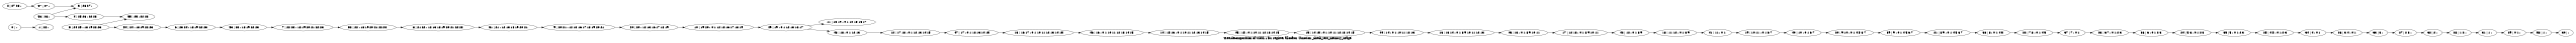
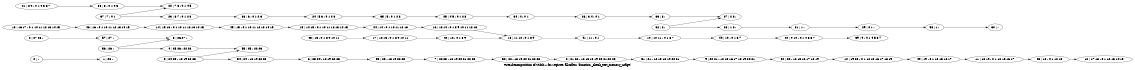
  digraph {
    label="Tree-decomposition of width 1 for register allocator (function _check_test_memory_usage)"
    rankdir=LR
    n1 [label="0 | : "]
    n2 [label="1 | 28 : "]
    n3 [label="2 | 27 28 : "]
    n4 [label="57 | 27 : "]
    n5 [label="3 | 26 27 : "]
    n6 [label="56 | 26 : "]
    n7 [label="4 | 25 26 : 22 23 "]
    n8 [label="55 | 25 : 22 23 "]
    n9 [label="5 | 24 25 : 18 19 22 23 "]
    n10 [label="54 | 24 : 18 19 22 23 "]
    n11 [label="6 | 23 24 : 18 19 22 23 "]
    n12 [label="53 | 23 : 18 19 22 23 "]
    n13 [label="7 | 22 23 : 18 19 20 21 22 23 "]
    n14 [label="52 | 22 : 18 19 20 21 22 23 "]
    n15 [label="8 | 21 22 : 12 13 18 19 20 21 22 23 "]
    n16 [label="51 | 21 : 12 13 18 19 20 21 "]
    n17 [label="9 | 20 21 : 12 13 16 17 18 19 20 21 "]
    n18 [label="50 | 20 : 12 13 16 17 18 19 "]
    n19 [label="10 | 19 20 : 0 1 12 13 16 17 18 19 "]
    n20 [label="49 | 19 : 0 1 12 13 16 17 "]
    n21 [label="11 | 18 19 : 0 1 12 13 16 17 "]
    n22 [label="48 | 18 : 0 1 12 13 "]
    n23 [label="12 | 17 18 : 0 1 12 13 14 15 "]
-   n24 [label="47 | 17 : 0 1 12 13 14 15 "]
    n25 [label="13 | 16 17 : 0 1 10 11 12 13 14 15 "]
    n26 [label="46 | 16 : 0 1 10 11 12 13 14 15 "]
    n27 [label="14 | 15 16 : 0 1 10 11 12 13 14 15 "]
    n28 [label="45 | 15 : 0 1 10 11 12 13 14 15 "]
    n29 [label="15 | 14 15 : 0 1 10 11 12 13 14 15 "]
    n30 [label="44 | 14 : 0 1 10 11 12 13 "]
    n31 [label="16 | 13 14 : 0 1 8 9 10 11 12 13 "]
    n32 [label="43 | 13 : 0 1 8 9 10 11 "]
    n33 [label="17 | 12 13 : 0 1 8 9 10 11 "]
    n34 [label="42 | 12 : 0 1 8 9 "]
    n35 [label="18 | 11 12 : 0 1 8 9 "]
    n36 [label="41 | 11 : 0 1 "]
    n37 [label="19 | 10 11 : 0 1 6 7 "]
    n38 [label="40 | 10 : 0 1 6 7 "]
    n39 [label="20 | 9 10 : 0 1 4 5 6 7 "]
    n40 [label="39 | 9 : 0 1 4 5 6 7 "]
    n41 [label="21 | 8 9 : 0 1 4 5 6 7 "]
    n42 [label="38 | 8 : 0 1 4 5 "]
    n43 [label="22 | 7 8 : 0 1 4 5 "]
    n44 [label="37 | 7 : 0 1 "]
    n45 [label="23 | 6 7 : 0 1 2 3 "]
    n46 [label="36 | 6 : 0 1 2 3 "]
    n47 [label="24 | 5 6 : 0 1 2 3 "]
    n48 [label="35 | 5 : 0 1 2 3 "]
    n49 [label="25 | 4 5 : 0 1 2 3 "]
    n50 [label="34 | 4 : 0 1 "]
    n51 [label="26 | 3 4 : 0 1 "]
    n52 [label="33 | 3 : "]
    n53 [label="27 | 2 3 : "]
    n54 [label="32 | 2 : "]
    n55 [label="28 | 1 2 : "]
    n56 [label="31 | 1 : "]
    n57 [label="29 | 0 1 : "]
    n58 [label="58 | 1 : "]
    n59 [label="30 | : "]
    n1 -> n2
    n3 -> n4
    n4 -> n5
    n6 -> n5
    n6 -> n7
    n7 -> n8
    n9 -> n8
    n9 -> n10
    n10 -> n11
    n11 -> n12
    n12 -> n13
    n13 -> n14
    n14 -> n15
    n15 -> n16
    n16 -> n17
    n17 -> n18
    n18 -> n19
    n19 -> n20
    n20 -> n21
-   n20 -> n22
+   n21 -> n22
    n22 -> n23
-   n23 -> n24
-   n24 -> n25
    n25 -> n26
    n26 -> n27
    n27 -> n28
    n28 -> n29
    n29 -> n30
    n30 -> n31
-   n31 -> n32
+   n31 -> n35
    n32 -> n33
    n33 -> n34
    n34 -> n35
    n35 -> n36
    n36 -> n37
    n37 -> n38
    n38 -> n39
    n39 -> n40
-   n40 -> n41
    n41 -> n42
    n42 -> n43
-   n43 -> n44
+   n44 -> n43
    n44 -> n45
    n45 -> n46
    n46 -> n47
    n47 -> n48
    n48 -> n49
    n49 -> n50
    n50 -> n51
    n51 -> n52
    n52 -> n53
-   n53 -> n54
+   n54 -> n53
    n54 -> n55
    n55 -> n56
    n56 -> n57
    n57 -> n58
    n58 -> n59
  }
